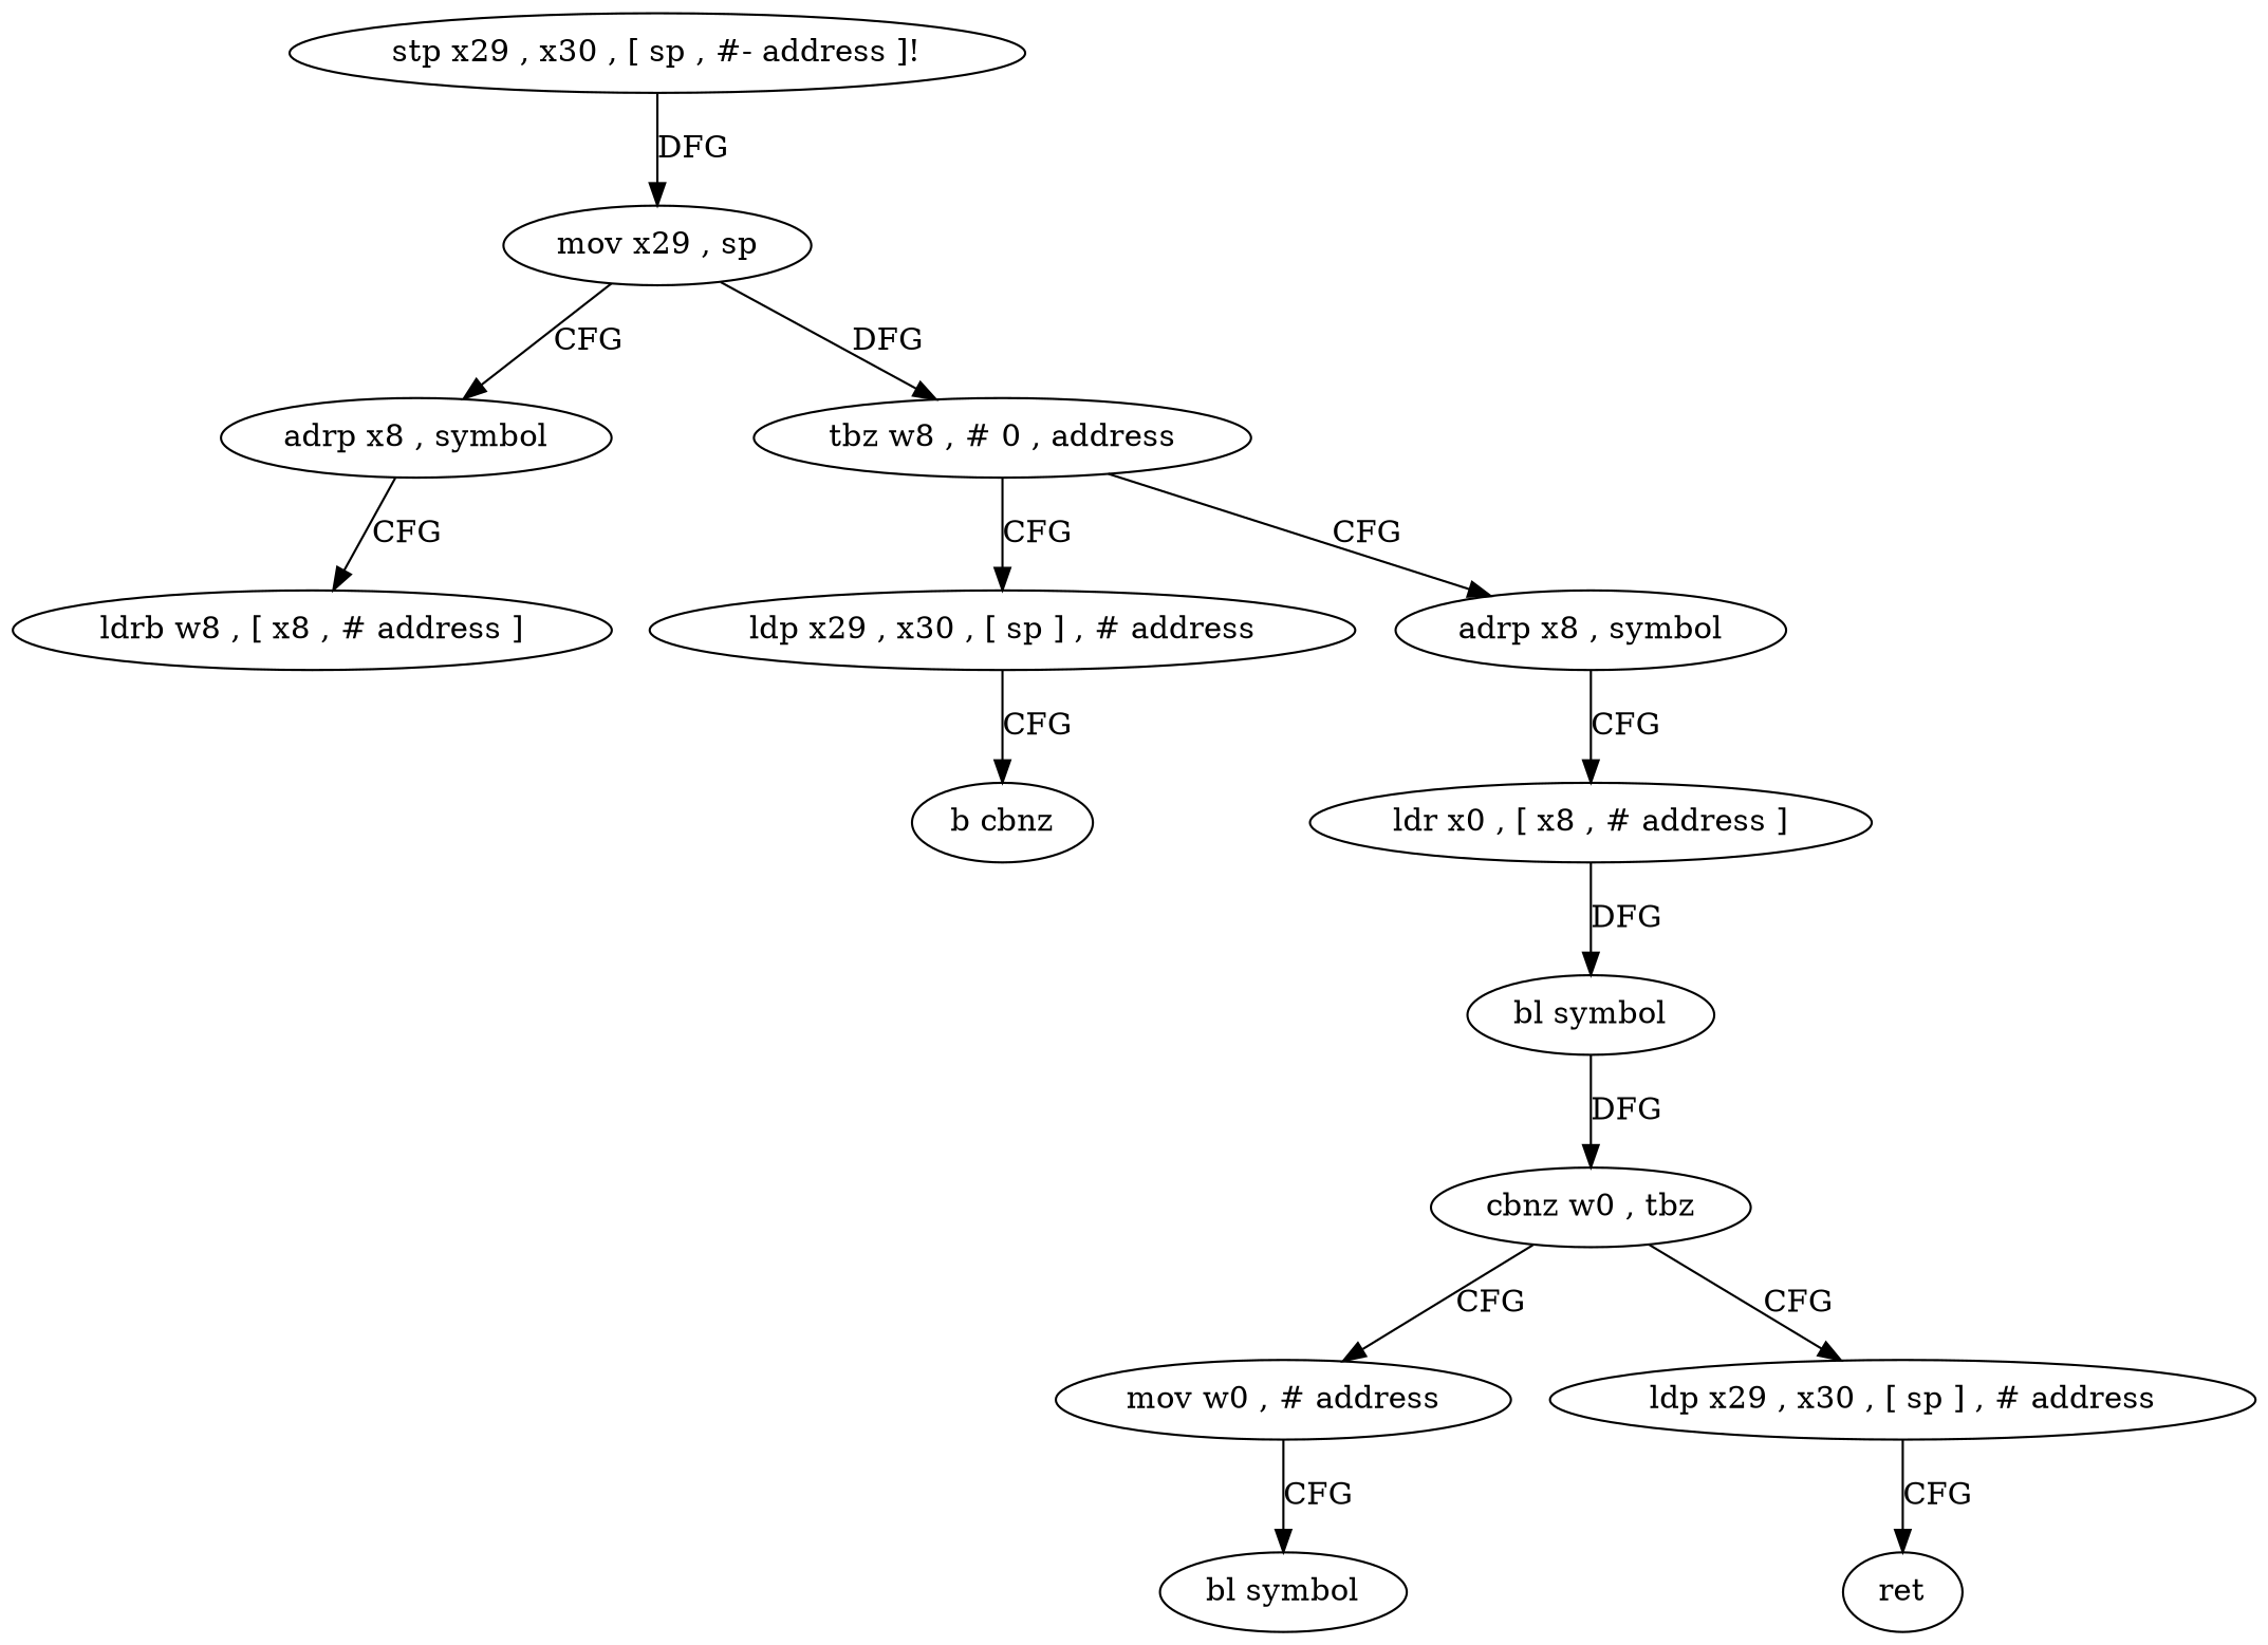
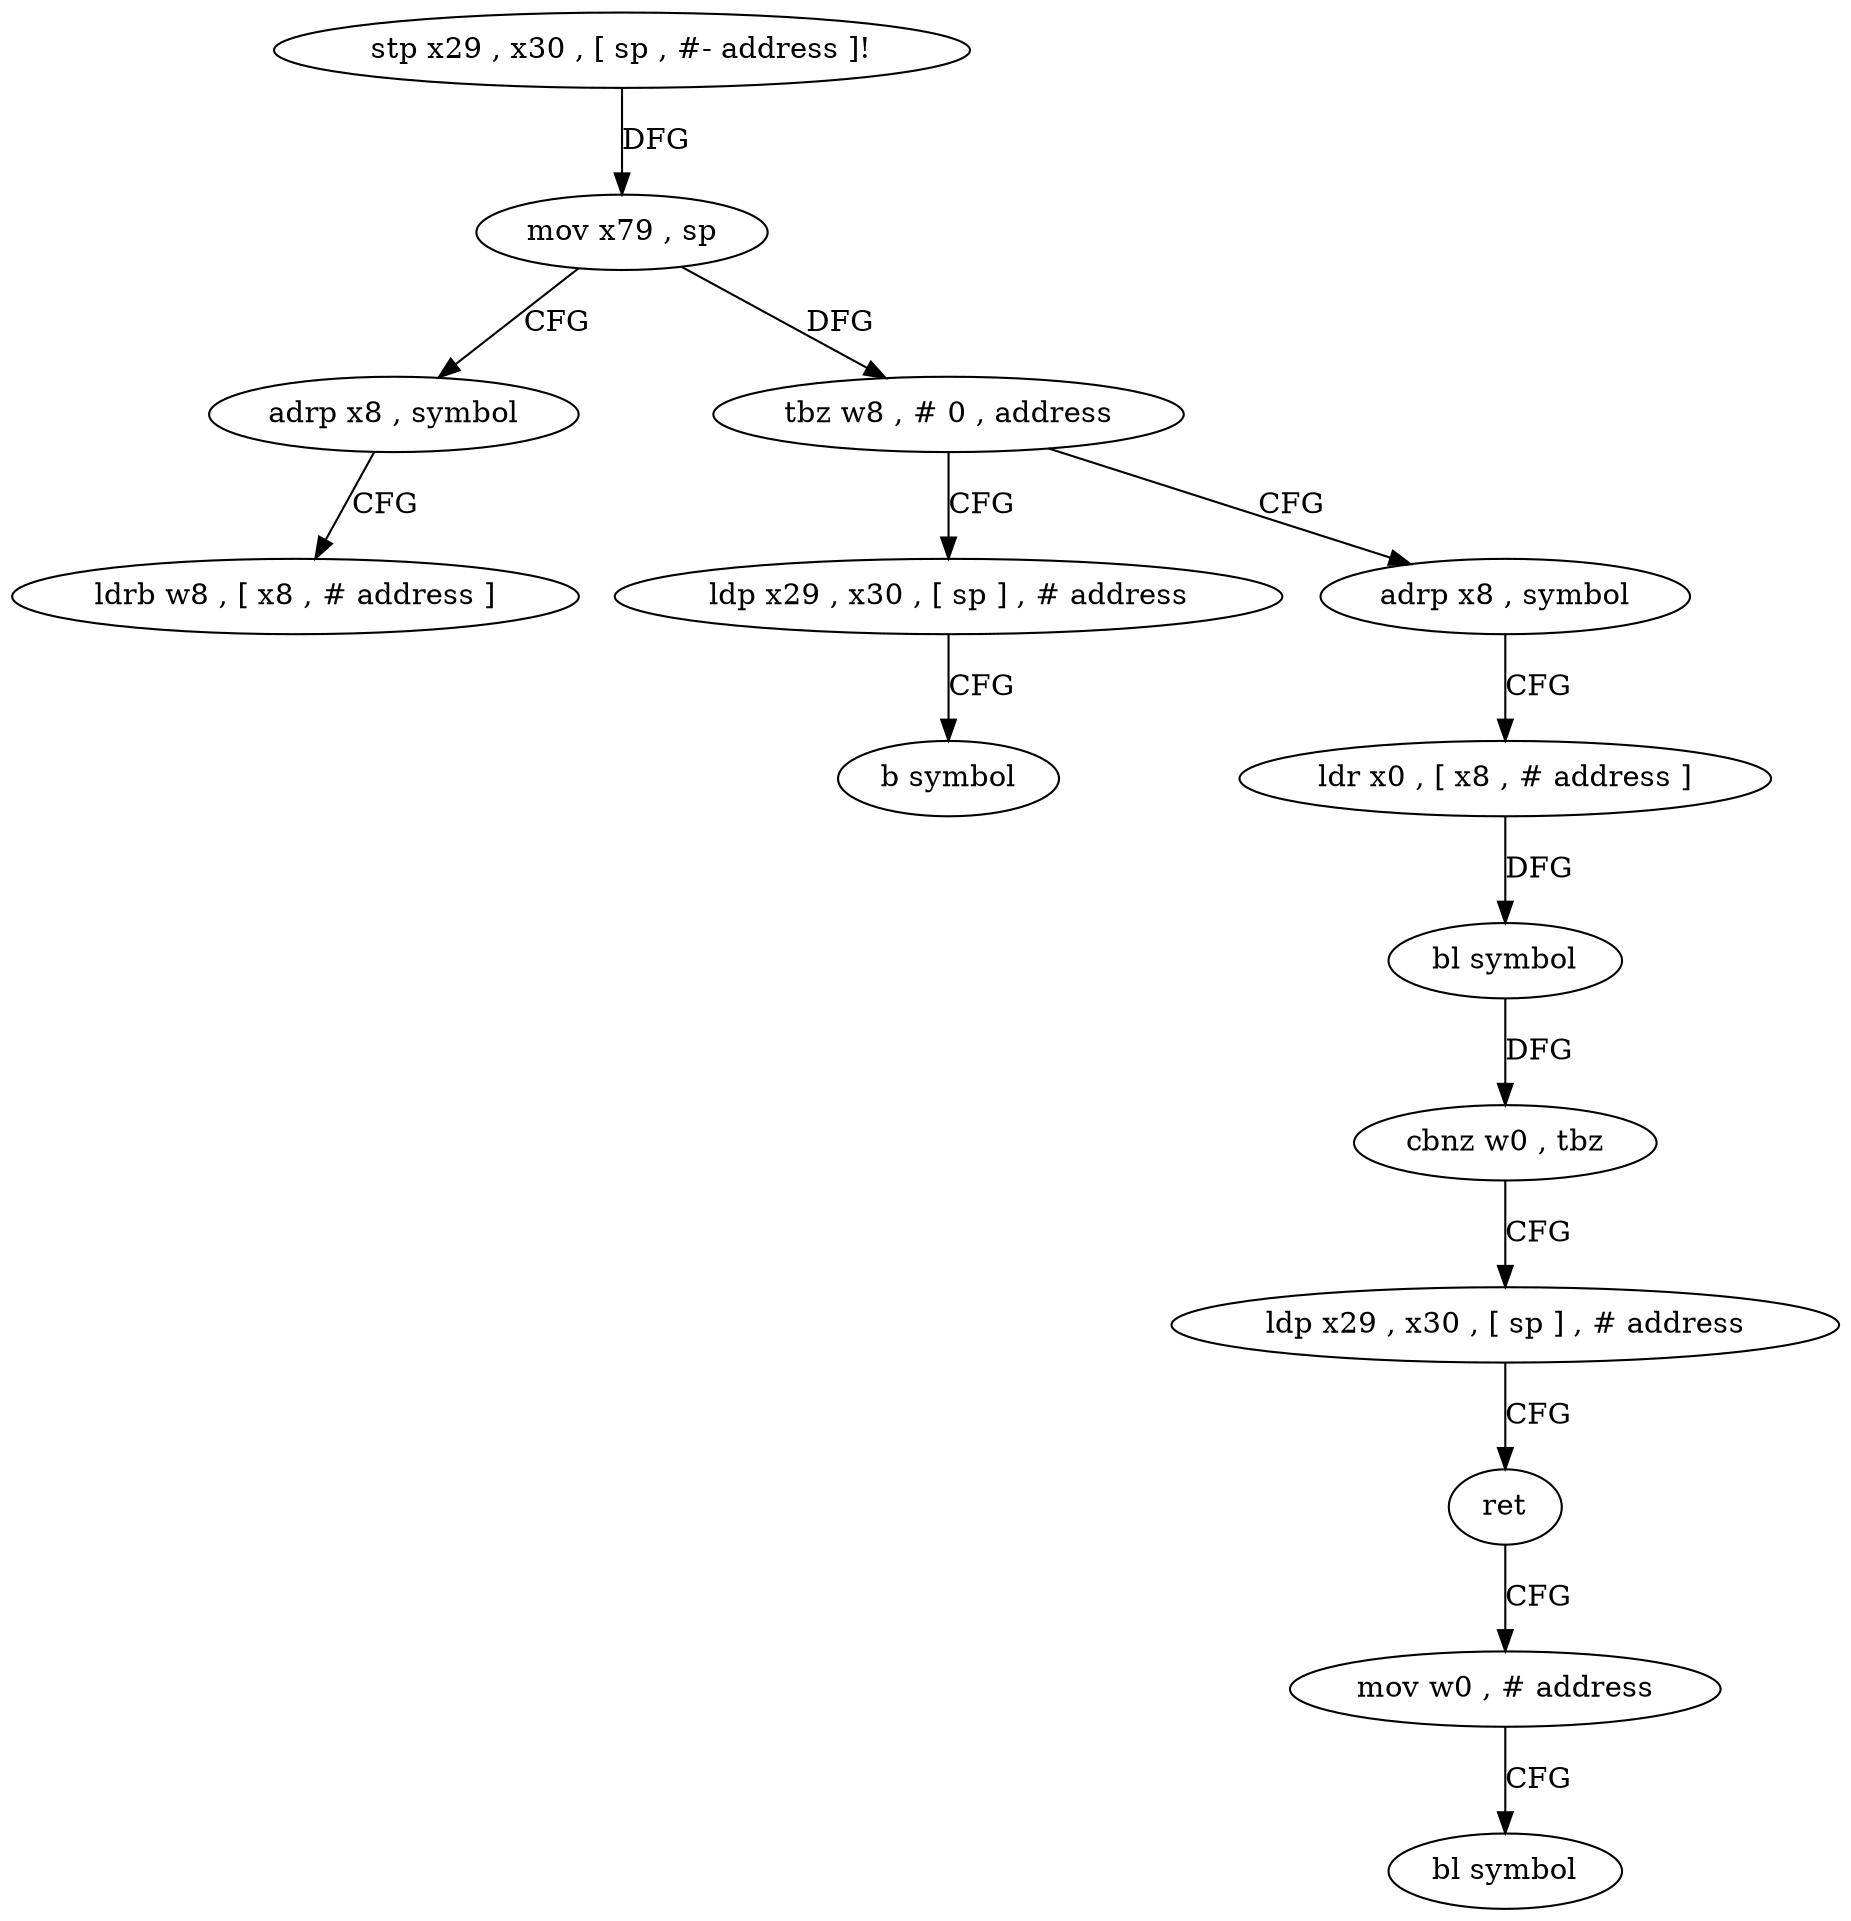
  digraph {
    n1 [label="stp x29 , x30 , [ sp , #- address ]!"]
-   n2 [label="mov x29 , sp"]
+   n2 [label="mov x79 , sp"]
    n3 [label="adrp x8 , symbol"]
    n4 [label="tbz w8 , # 0 , address"]
    n5 [label="ldrb w8 , [ x8 , # address ]"]
    n6 [label="ldp x29 , x30 , [ sp ] , # address"]
    n7 [label="adrp x8 , symbol"]
-   n8 [label="b cbnz"]
+   n8 [label="b symbol"]
    n9 [label="ldr x0 , [ x8 , # address ]"]
    n10 [label="bl symbol"]
    n11 [label="cbnz w0 , tbz"]
    n12 [label="mov w0 , # address"]
    n13 [label="ldp x29 , x30 , [ sp ] , # address"]
    n14 [label="bl symbol"]
    n15 [label=ret]
    n1 -> n2 [label=DFG]
    n2 -> n3 [label=CFG]
    n2 -> n4 [label=DFG]
    n3 -> n5 [label=CFG]
    n4 -> n6 [label=CFG]
    n4 -> n7 [label=CFG]
    n6 -> n8 [label=CFG]
    n7 -> n9 [label=CFG]
    n9 -> n10 [label=DFG]
    n10 -> n11 [label=DFG]
-   n11 -> n12 [label=CFG]
+   n15 -> n12 [label=CFG]
    n11 -> n13 [label=CFG]
    n12 -> n14 [label=CFG]
    n13 -> n15 [label=CFG]
  }
